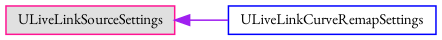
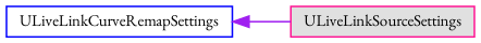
  digraph {
    rankdir=LR
    fontname="EB Garamond"
    node [fontname="EB Garamond" fontsize=10 shape=box style=filled]
    n1 [color=deeppink fillcolor="#E0E0E0" height=0.2 label=ULiveLinkSourceSettings width=0.4]
    n2 [color=blue fillcolor=white height=0.2 label=ULiveLinkCurveRemapSettings width=0.4]
-   n1 -> n2 [color=purple dir=back fontname="EB Garamond" fontsize=10 labelfontname=Helvetica labelfontsize=10 style=solid]
+   n2 -> n1 [color=purple dir=back fontname="EB Garamond" fontsize=10 labelfontname=Helvetica labelfontsize=10 style=solid]
  }
